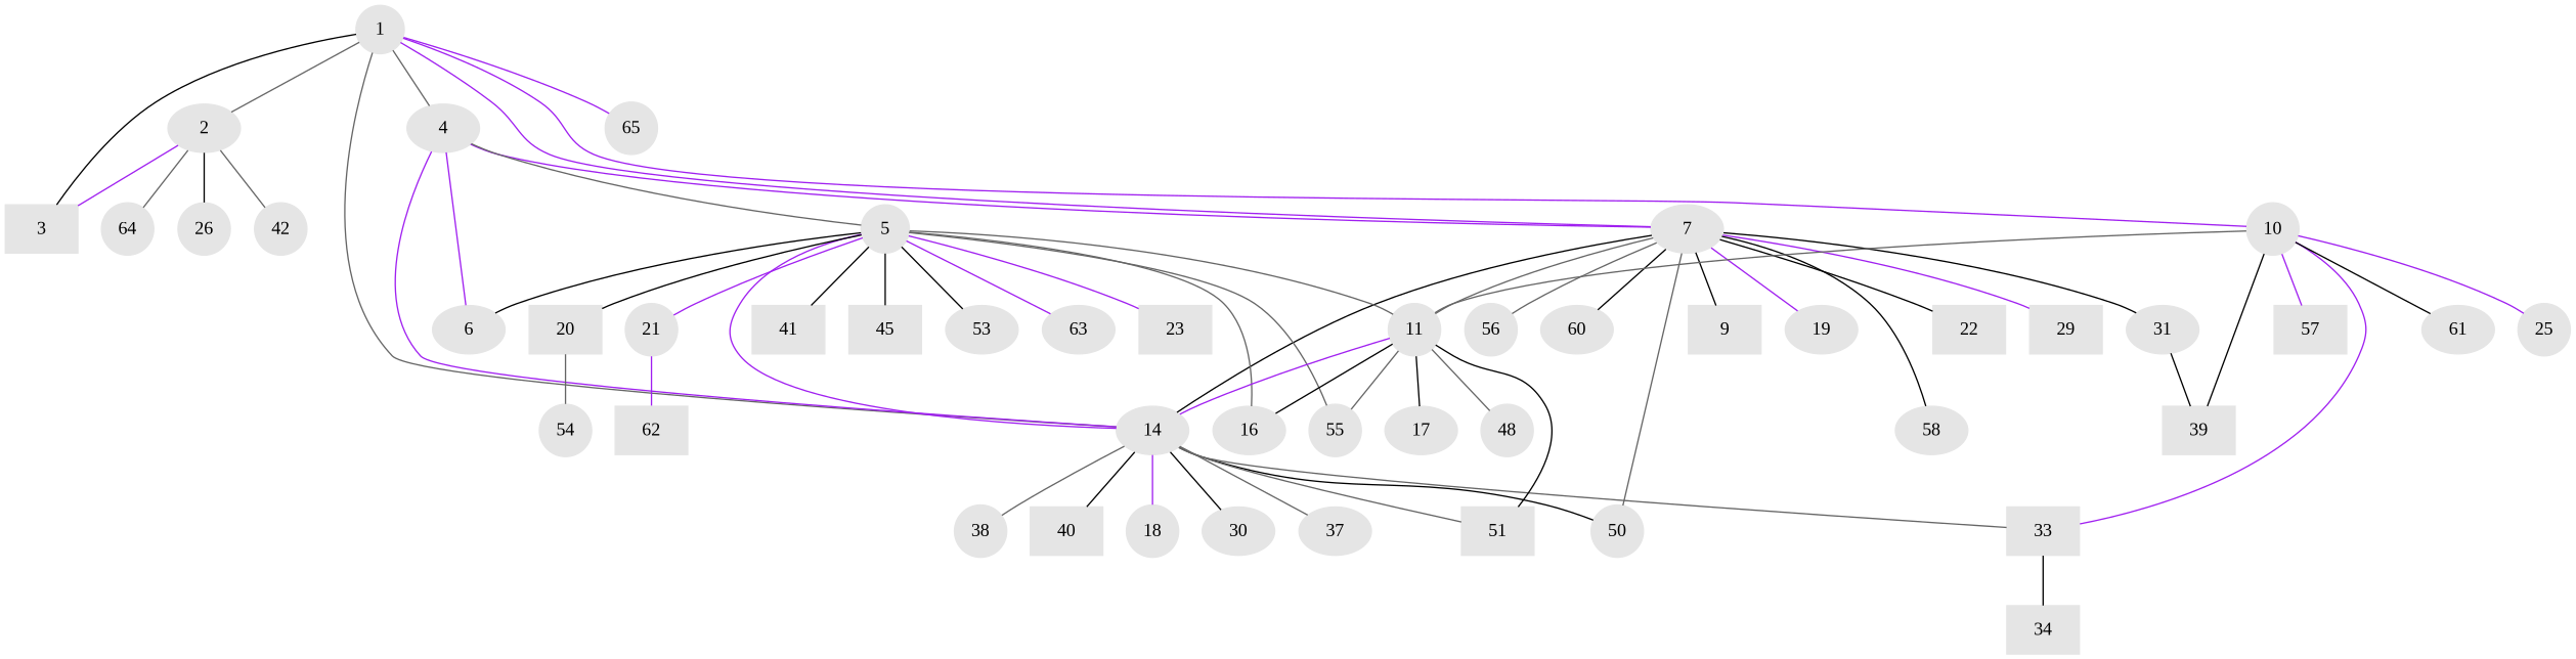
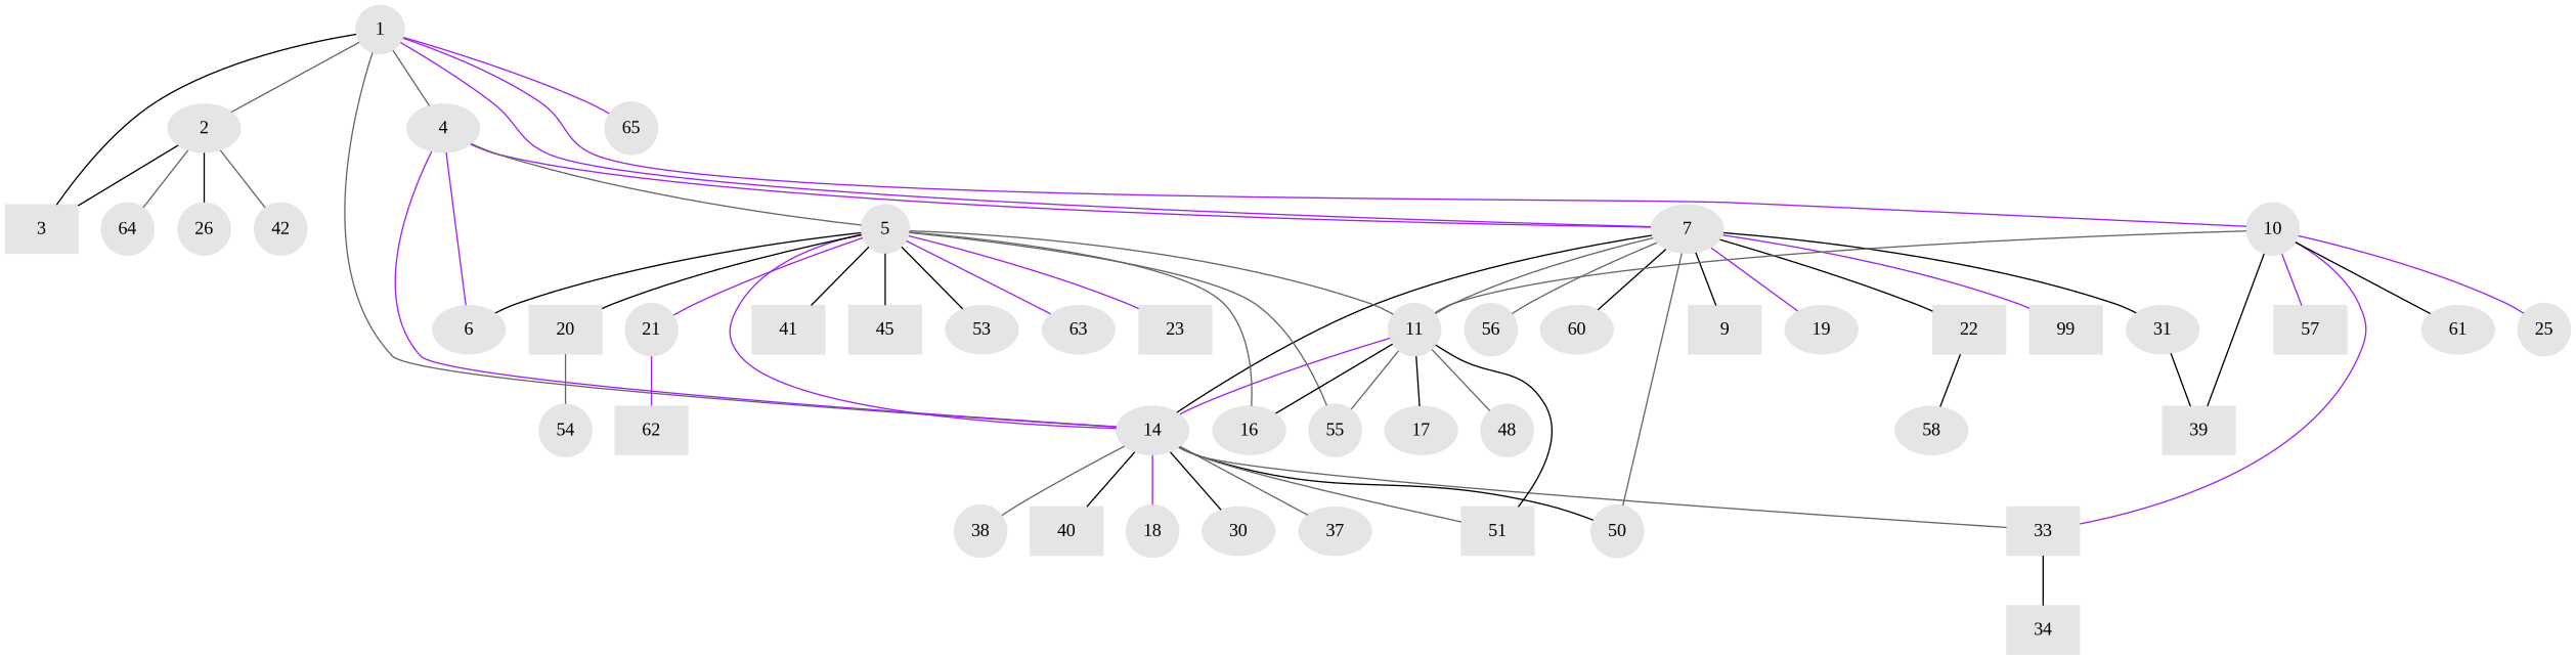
  graph {
    fontname="Liberation Serif"
    node [color=gray90 fontname="Liberation Serif" shape=circle style=filled]
    edge [color=black fontname="Liberation Serif"]
    1 [super="+59"]
    2 [shape=ellipse super="+46"]
    3 [shape=box]
    4 [shape=ellipse super="+35"]
    7 [shape=ellipse super="+8"]
    10 [super="+32"]
    14 [shape=ellipse super="+15"]
    65
    26
    42
    64
    5 [super="+24"]
    6 [shape=ellipse super="+28"]
    11 [super="+12"]
    9 [shape=box super="+27"]
    19 [shape=ellipse]
    22 [shape=box]
-   29 [shape=box]
+   29 [shape=box label=99]
    31 [shape=ellipse]
    50
    56
    58 [shape=ellipse]
    60 [shape=ellipse]
    25
    33 [shape=box]
    39 [shape=box]
    57 [shape=box]
    61 [shape=ellipse]
    51 [shape=box super="+52"]
    18
    30 [shape=ellipse]
    37 [shape=ellipse]
    38
    40 [shape=box]
    16 [shape=ellipse super="+36"]
    20 [shape=box super="+44"]
    21 [super="+43"]
    23 [shape=box]
    41 [shape=box]
    45 [shape=box]
    53 [shape=ellipse]
    55
    63 [shape=ellipse]
    17 [shape=ellipse super="+49"]
    48
    54
    62 [shape=box]
    34 [shape=box super="+47"]
    1 -- 2 [color=gray40]
    1 -- 3
    1 -- 4 [color=gray40]
    1 -- 7 [color=purple]
    1 -- 10 [color=purple]
    1 -- 14 [color=gray40 weight=2]
    1 -- 65 [color=purple]
-   2 -- 3 [color=purple]
+   2 -- 3
    2 -- 26
    2 -- 42 [color=gray40]
    2 -- 64 [color=gray40]
    4 -- 7 [color=purple]
    4 -- 14 [color=purple]
    4 -- 5 [color=gray40]
    4 -- 6 [color=purple]
    7 -- 14
    7 -- 11 [color=gray40]
    7 -- 9 [weight=2]
    7 -- 19 [color=purple]
    7 -- 22
    7 -- 29 [color=purple]
    7 -- 31
    7 -- 50 [color=gray40]
    7 -- 56 [color=gray40]
-   7 -- 58
+   22 -- 58
    7 -- 60
    10 -- 11 [color=gray40 weight=2]
    10 -- 25 [color=purple]
    10 -- 33 [color=purple]
    10 -- 39
    10 -- 57 [color=purple]
    10 -- 61
    14 -- 50
    14 -- 33 [color=gray40]
    14 -- 51 [color=gray40]
    14 -- 18 [color=purple]
    14 -- 30
    14 -- 37 [color=gray40]
    14 -- 38 [color=gray40]
    14 -- 40
    5 -- 14 [color=purple]
    5 -- 6
    5 -- 11 [color=gray40]
    5 -- 16 [color=gray40]
    5 -- 20
    5 -- 21 [color=purple]
    5 -- 23 [color=purple]
    5 -- 41
    5 -- 45
    5 -- 53
    5 -- 55 [color=gray40]
    5 -- 63 [color=purple]
    11 -- 14 [color=purple]
    11 -- 51
    11 -- 16
    11 -- 55 [color=gray40]
    11 -- 17
    11 -- 48 [color=gray40]
    31 -- 39
    33 -- 34
    20 -- 54 [color=gray40]
    21 -- 62 [color=purple]
  }
